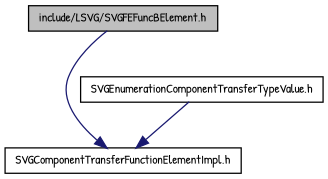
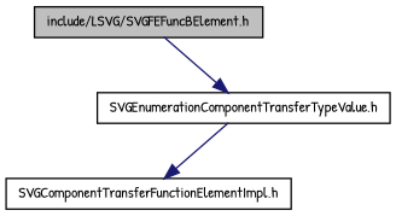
  digraph {
    fontname="Patrick Hand"
    node [color=black fillcolor=white fontname="Patrick Hand" fontsize=10 shape=record style=filled]
    edge [color=midnightblue fontname="Patrick Hand" fontsize=10 labelfontname=Helvetica labelfontsize=10 style=solid]
    n1 [fillcolor=grey75 fontcolor=black height=0.2 label="include/LSVG/SVGFEFuncBElement.h" width=0.4]
    n2 [height=0.2 label="SVGComponentTransferFunctionElementImpl.h" width=0.4]
    n3 [height=0.2 label="SVGEnumerationComponentTransferTypeValue.h" width=0.4]
-   n1 -> n2
+   n1 -> n3
    n3 -> n2
  }
